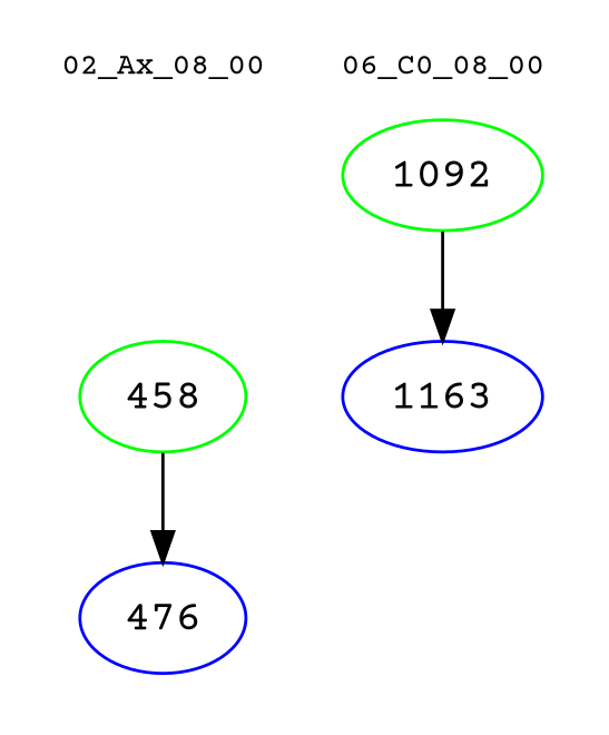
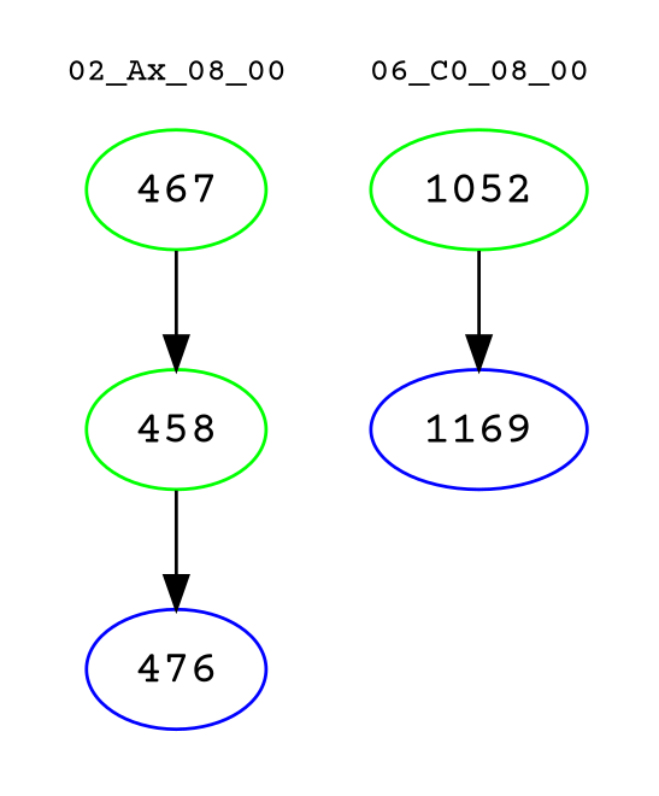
  digraph {
    fontname="Courier Prime"
    node [color=green fontname="Courier Prime"]
    edge [color=black fontname="Courier Prime"]
+   n1 [label=467]
    n2 [label=458]
    n3 [color=blue label=476]
-   n4 [label=1092]
-   n5 [color=blue label=1163]
+   n4 [label=1052]
+   n5 [color=blue label=1169]
    subgraph cluster_1 {
      color=white
      fontsize=10
      label="02_Ax_08_00"
+     n1
      n2
      n3
    }
    subgraph cluster_2 {
      color=white
      fontsize=10
      label="06_C0_08_00"
      n4
      n5
    }
+   n1 -> n2
    n2 -> n3
    n4 -> n5
  }
